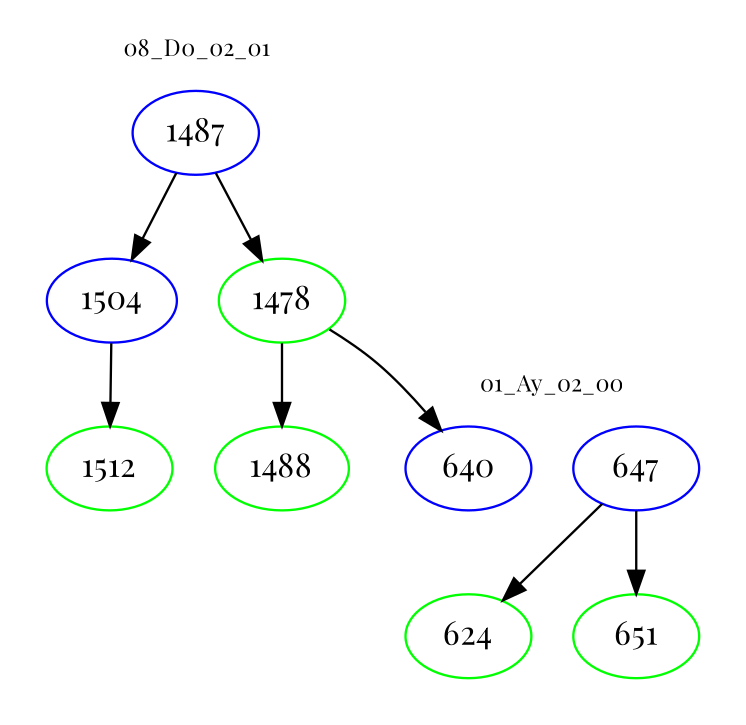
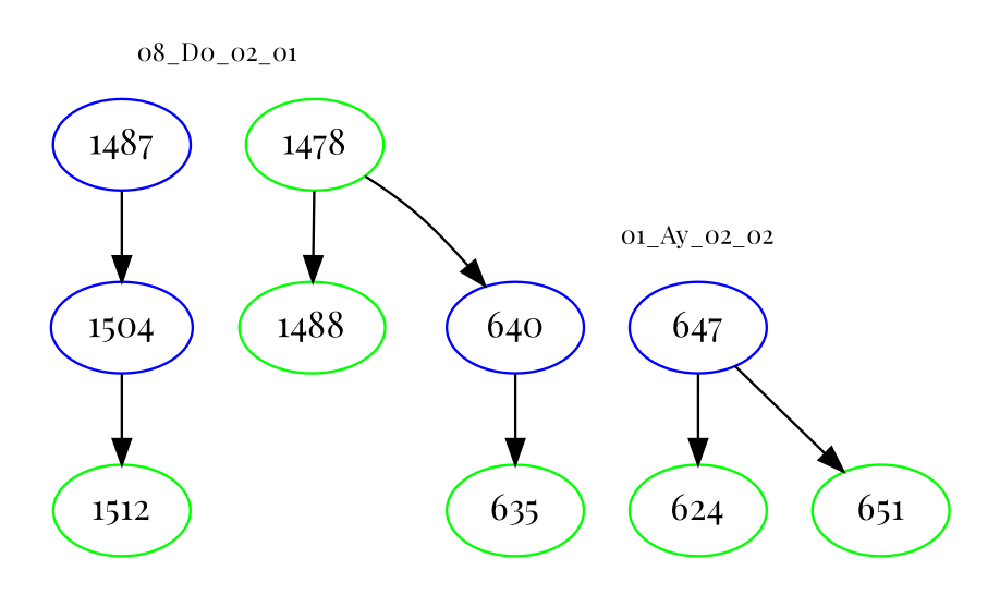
  digraph {
    fontname="Playfair Display"
    node [color=green fontname="Playfair Display"]
    edge [color=black fontname="Playfair Display"]
    n1 [color=blue label=647]
    n2 [label=624]
    n3 [label=651]
    n4 [color=blue label=640]
+   n5 [label=635]
    n6 [color=blue label=1487]
    n7 [label=1478]
    n8 [color=blue label=1504]
    n9 [label=1488]
    n10 [label=1512]
    subgraph cluster_1 {
      color=white
      fontsize=10
-     label="01_Ay_02_00"
+     label="01_Ay_02_02"
      n1
      n2
      n3
      n4
+     n5
    }
    subgraph cluster_2 {
      color=white
      fontsize=10
      label="08_D0_02_01"
      n6
      n7
      n8
      n9
      n10
    }
    n1 -> n2
    n1 -> n3
-   n6 -> n7
+   n4 -> n5
    n6 -> n8
    n7 -> n4
    n7 -> n9
    n8 -> n10
  }
